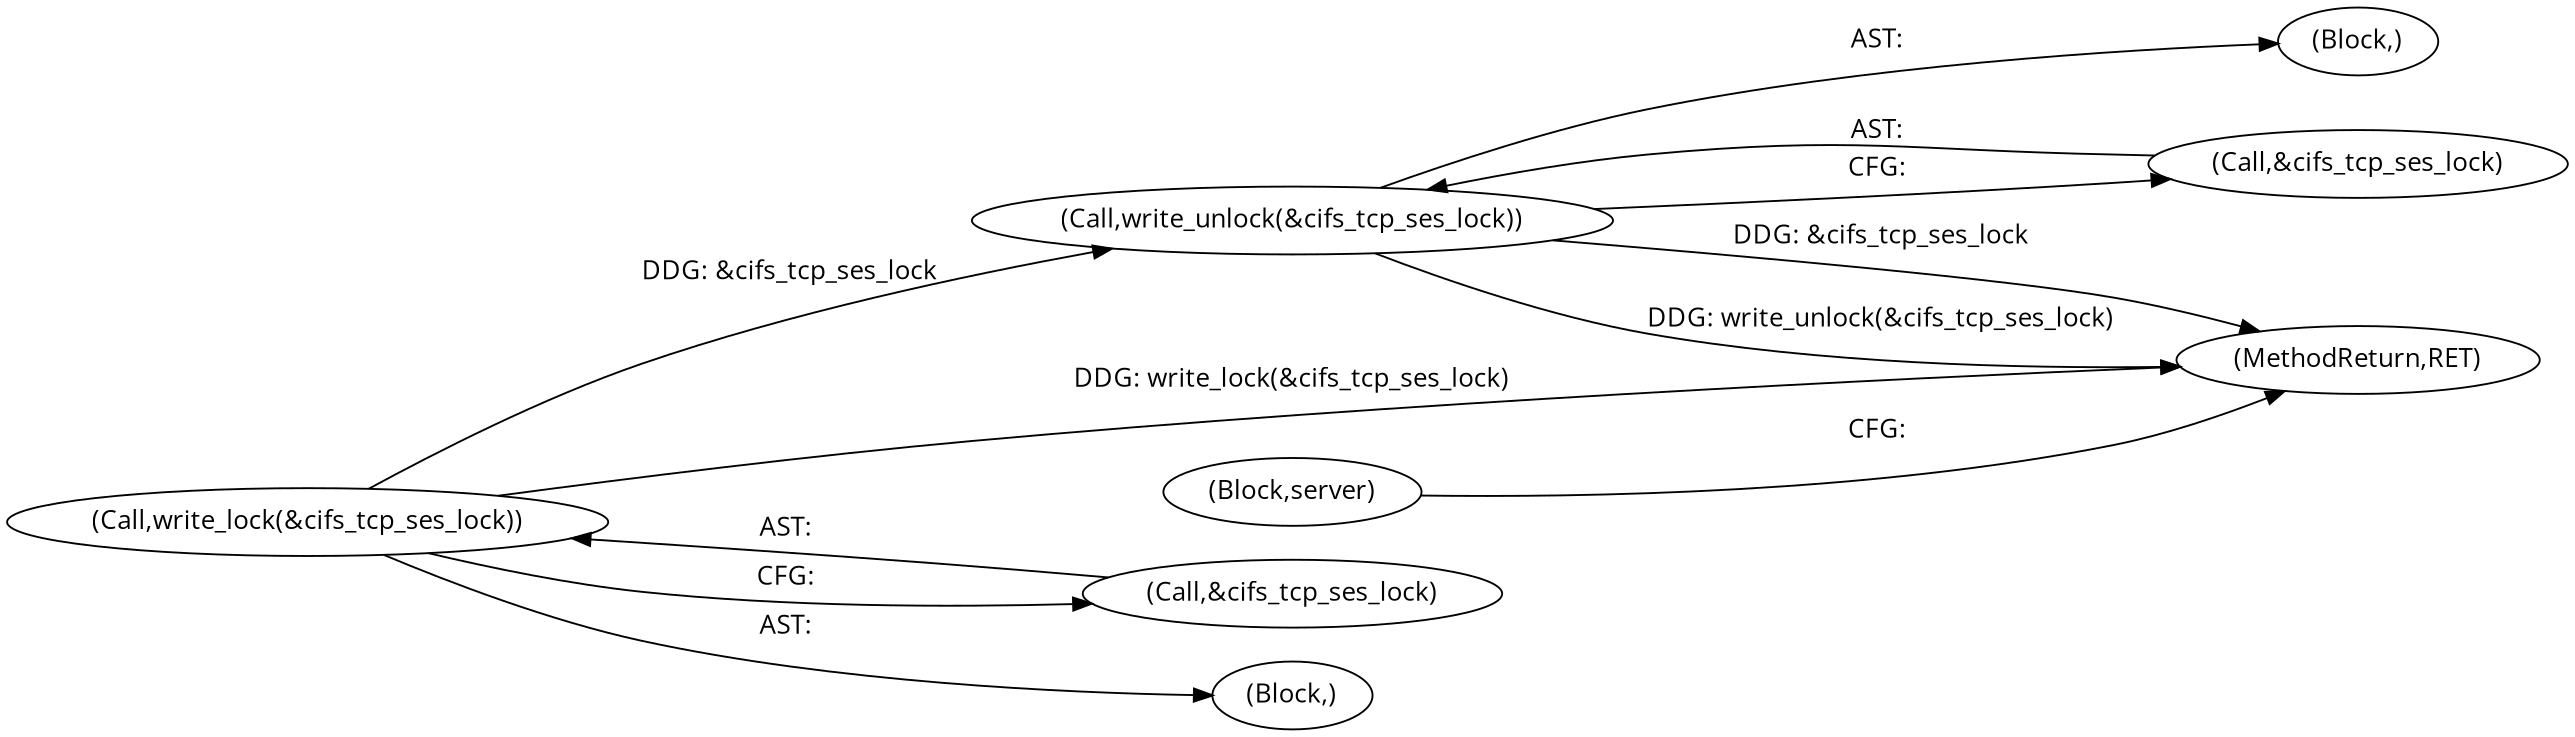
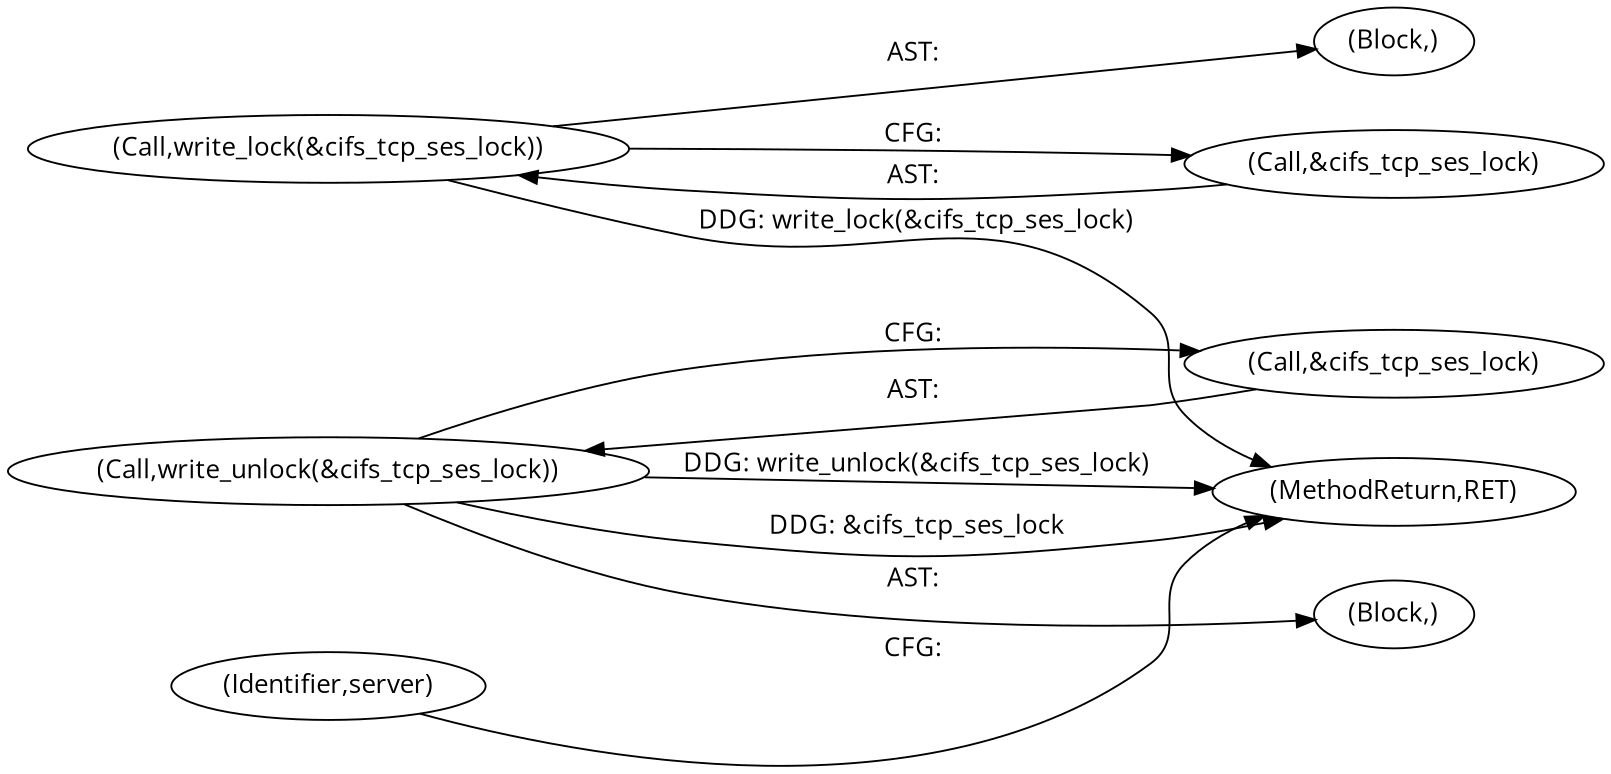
  digraph {
    fontname="Open Sans"
    rankdir=LR
    node [fontname="Open Sans"]
    edge [fontname="Open Sans"]
    n1 [label="(Call,write_unlock(&cifs_tcp_ses_lock))"]
    n2 [label="(MethodReturn,RET)"]
    n3 [label="(Block,)"]
    n4 [label="(Call,&cifs_tcp_ses_lock)"]
    n5 [label="(Call,write_lock(&cifs_tcp_ses_lock))"]
    n6 [label="(Call,&cifs_tcp_ses_lock)"]
    n7 [label="(Block,)"]
-   n8 [label="(Block,server)"]
+   n8 [label="(Identifier,server)"]
    n1 -> n2 [label="DDG: &cifs_tcp_ses_lock"]
    n1 -> n2 [label="DDG: write_unlock(&cifs_tcp_ses_lock)"]
    n1 -> n3 [label="AST: "]
    n1 -> n4 [label="CFG: "]
    n4 -> n1 [label="AST: "]
-   n5 -> n1 [label="DDG: &cifs_tcp_ses_lock"]
    n5 -> n2 [label="DDG: write_lock(&cifs_tcp_ses_lock)"]
    n5 -> n6 [label="CFG: "]
    n5 -> n7 [label="AST: "]
    n6 -> n5 [label="AST: "]
    n8 -> n2 [label="CFG: "]
  }
